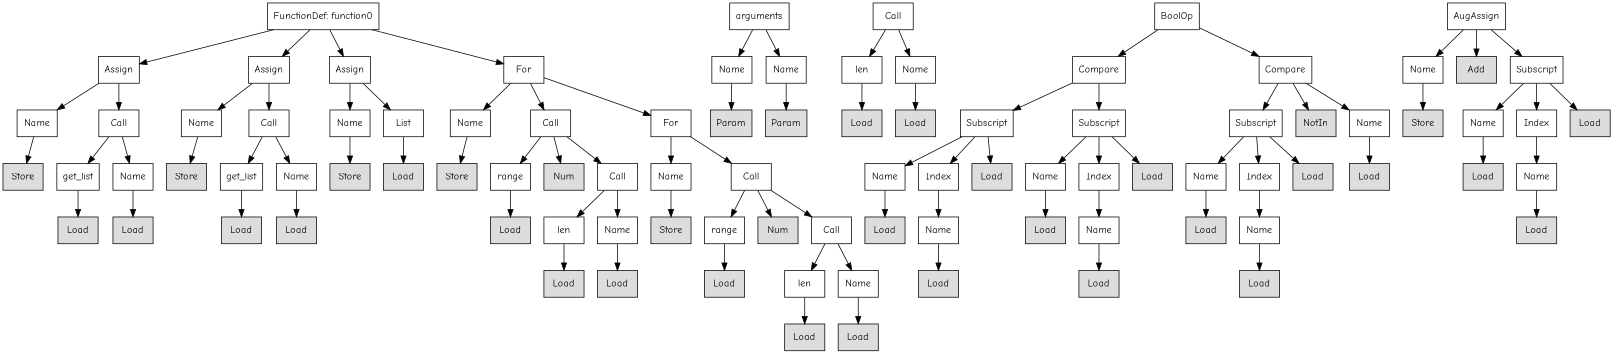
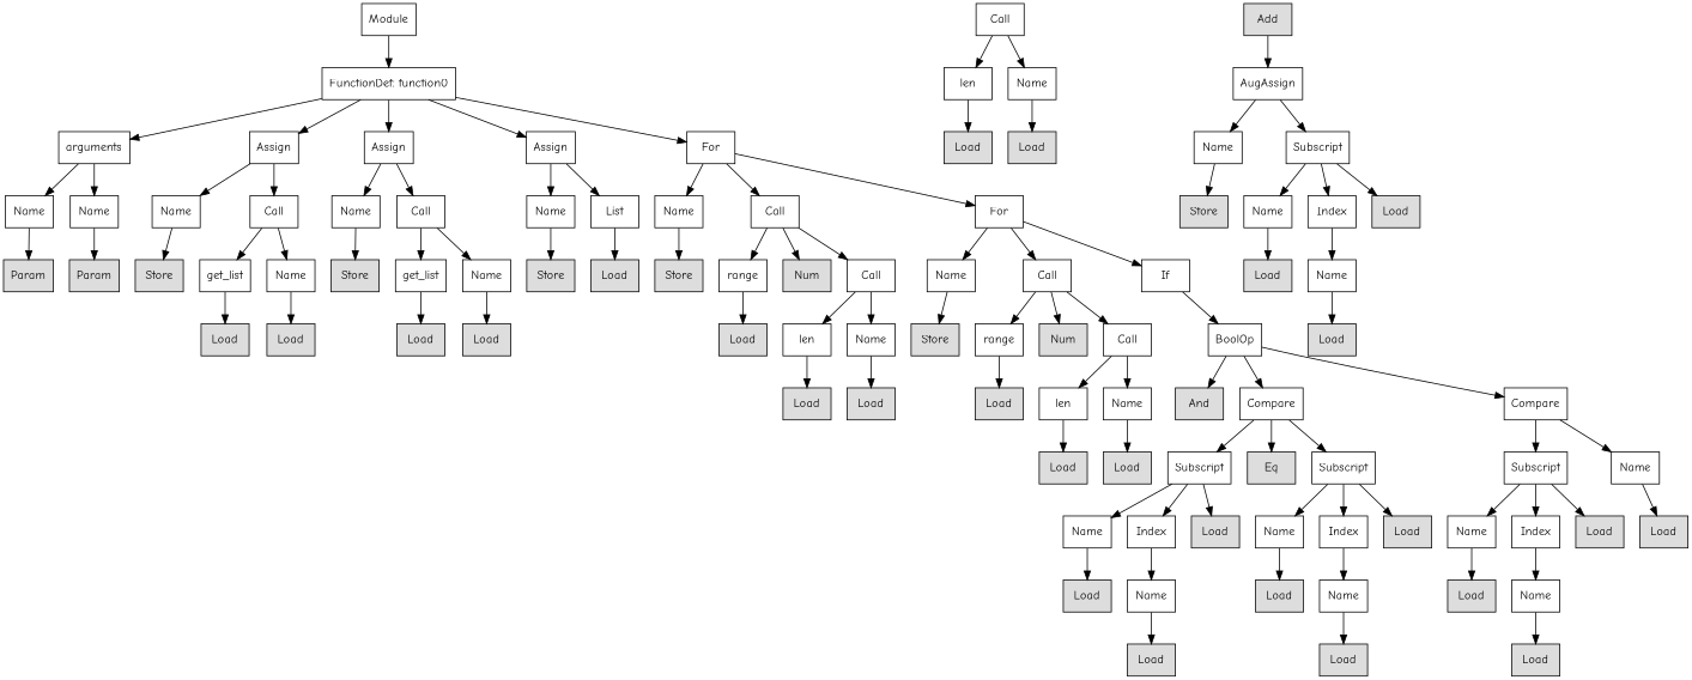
  digraph {
    fontname="Comic Neue"
    node [fontname="Comic Neue" shape=rect]
    edge [fontname="Comic Neue"]
+   n1 [label=Module]
    n2 [label="FunctionDef: function0"]
    n3 [label=arguments]
    n4 [label=Assign]
    n5 [label=Assign]
    n6 [label=Assign]
    n7 [label=For]
    n8 [label=Name]
    n9 [label=Name]
    n10 [label=Name]
    n11 [label=Call]
    n12 [label=Name]
    n13 [label=Call]
    n14 [label=Name]
    n15 [label=List]
    n16 [label=Name]
    n17 [label=Call]
    n18 [label=For]
    n19 [fillcolor="#dddddd" label=Param style=filled]
    n20 [fillcolor="#dddddd" label=Param style=filled]
    n21 [fillcolor="#dddddd" label=Store style=filled]
    n22 [label=get_list]
    n23 [label=Name]
    n24 [fillcolor="#dddddd" label=Store style=filled]
    n25 [label=get_list]
    n26 [label=Name]
    n27 [fillcolor="#dddddd" label=Store style=filled]
    n28 [fillcolor="#dddddd" label=Load style=filled]
    n29 [fillcolor="#dddddd" label=Store style=filled]
    n30 [label=range]
    n31 [fillcolor="#dddddd" label=Num style=filled]
    n32 [label=Call]
    n33 [label=Name]
    n34 [label=Call]
+   n35 [label=If]
    n36 [label=Call]
    n37 [label=len]
    n38 [label=Name]
    n39 [fillcolor="#dddddd" label=Load style=filled]
    n40 [fillcolor="#dddddd" label=Load style=filled]
    n41 [fillcolor="#dddddd" label=Load style=filled]
    n42 [fillcolor="#dddddd" label=Load style=filled]
    n43 [fillcolor="#dddddd" label=Load style=filled]
    n44 [label=len]
    n45 [label=Name]
    n46 [fillcolor="#dddddd" label=Store style=filled]
    n47 [label=range]
    n48 [fillcolor="#dddddd" label=Num style=filled]
    n49 [label=Call]
    n50 [label=BoolOp]
    n51 [fillcolor="#dddddd" label=Load style=filled]
    n52 [fillcolor="#dddddd" label=Load style=filled]
    n53 [fillcolor="#dddddd" label=Load style=filled]
    n54 [fillcolor="#dddddd" label=Load style=filled]
    n55 [fillcolor="#dddddd" label=Load style=filled]
    n56 [label=len]
    n57 [label=Name]
+   n58 [fillcolor="#dddddd" label=And style=filled]
    n59 [label=Compare]
    n60 [label=Compare]
    n61 [label=AugAssign]
    n62 [label=Name]
    n63 [fillcolor="#dddddd" label=Add style=filled]
    n64 [label=Subscript]
    n65 [fillcolor="#dddddd" label=Load style=filled]
    n66 [fillcolor="#dddddd" label=Load style=filled]
    n67 [label=Subscript]
+   n68 [fillcolor="#dddddd" label=Eq style=filled]
    n69 [label=Subscript]
    n70 [label=Subscript]
-   n71 [fillcolor="#dddddd" label=NotIn style=filled]
    n72 [label=Name]
    n73 [fillcolor="#dddddd" label=Store style=filled]
    n74 [label=Name]
    n75 [label=Index]
    n76 [fillcolor="#dddddd" label=Load style=filled]
    n77 [label=Name]
    n78 [label=Index]
    n79 [fillcolor="#dddddd" label=Load style=filled]
    n80 [label=Name]
    n81 [label=Index]
    n82 [fillcolor="#dddddd" label=Load style=filled]
    n83 [label=Name]
    n84 [label=Index]
    n85 [fillcolor="#dddddd" label=Load style=filled]
    n86 [fillcolor="#dddddd" label=Load style=filled]
    n87 [fillcolor="#dddddd" label=Load style=filled]
    n88 [label=Name]
    n89 [fillcolor="#dddddd" label=Load style=filled]
    n90 [label=Name]
    n91 [fillcolor="#dddddd" label=Load style=filled]
    n92 [label=Name]
    n93 [fillcolor="#dddddd" label=Load style=filled]
    n94 [label=Name]
    n95 [fillcolor="#dddddd" label=Load style=filled]
    n96 [fillcolor="#dddddd" label=Load style=filled]
    n97 [fillcolor="#dddddd" label=Load style=filled]
    n98 [fillcolor="#dddddd" label=Load style=filled]
+   n1 -> n2
+   n2 -> n3
    n2 -> n4
    n2 -> n5
    n2 -> n6
    n2 -> n7
    n3 -> n8
    n3 -> n9
    n4 -> n10
    n4 -> n11
    n5 -> n12
    n5 -> n13
    n6 -> n14
    n6 -> n15
    n7 -> n16
    n7 -> n17
    n7 -> n18
    n8 -> n19
    n9 -> n20
    n10 -> n21
    n11 -> n22
    n11 -> n23
    n12 -> n24
    n13 -> n25
    n13 -> n26
    n14 -> n27
    n15 -> n28
    n16 -> n29
    n17 -> n30
    n17 -> n31
    n17 -> n32
    n18 -> n33
    n18 -> n34
+   n18 -> n35
    n22 -> n39
    n23 -> n40
    n25 -> n41
    n26 -> n42
    n30 -> n43
    n32 -> n44
    n32 -> n45
    n33 -> n46
    n34 -> n47
    n34 -> n48
    n34 -> n49
+   n35 -> n50
    n36 -> n37
    n36 -> n38
    n37 -> n51
    n38 -> n52
    n44 -> n53
    n45 -> n54
    n47 -> n55
    n49 -> n56
    n49 -> n57
+   n50 -> n58
    n50 -> n59
    n50 -> n60
    n56 -> n65
    n57 -> n66
    n59 -> n67
+   n59 -> n68
    n59 -> n69
    n60 -> n70
-   n60 -> n71
    n60 -> n72
    n61 -> n62
-   n61 -> n63
+   n63 -> n61
    n61 -> n64
    n62 -> n73
    n64 -> n74
    n64 -> n75
    n64 -> n76
    n67 -> n77
    n67 -> n78
    n67 -> n79
    n69 -> n80
    n69 -> n81
    n69 -> n82
    n70 -> n83
    n70 -> n84
    n70 -> n85
    n72 -> n86
    n74 -> n87
    n75 -> n88
    n77 -> n89
    n78 -> n90
    n80 -> n91
    n81 -> n92
    n83 -> n93
    n84 -> n94
    n88 -> n95
    n90 -> n96
    n92 -> n97
    n94 -> n98
  }
